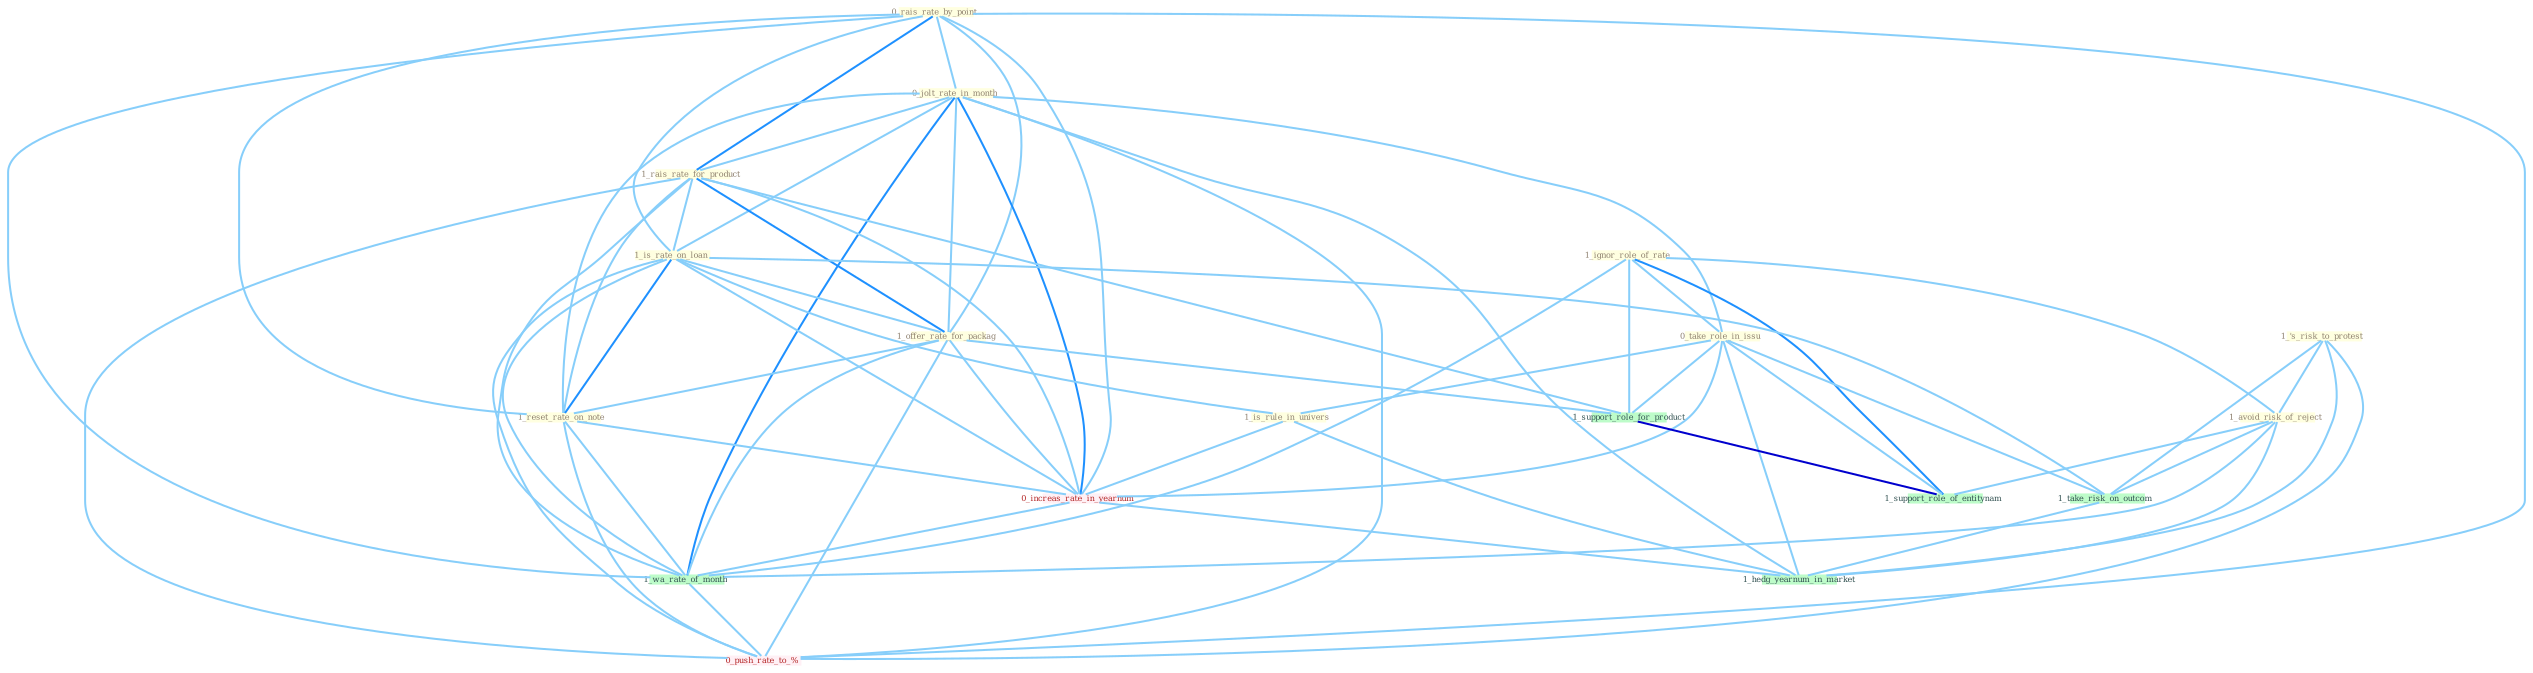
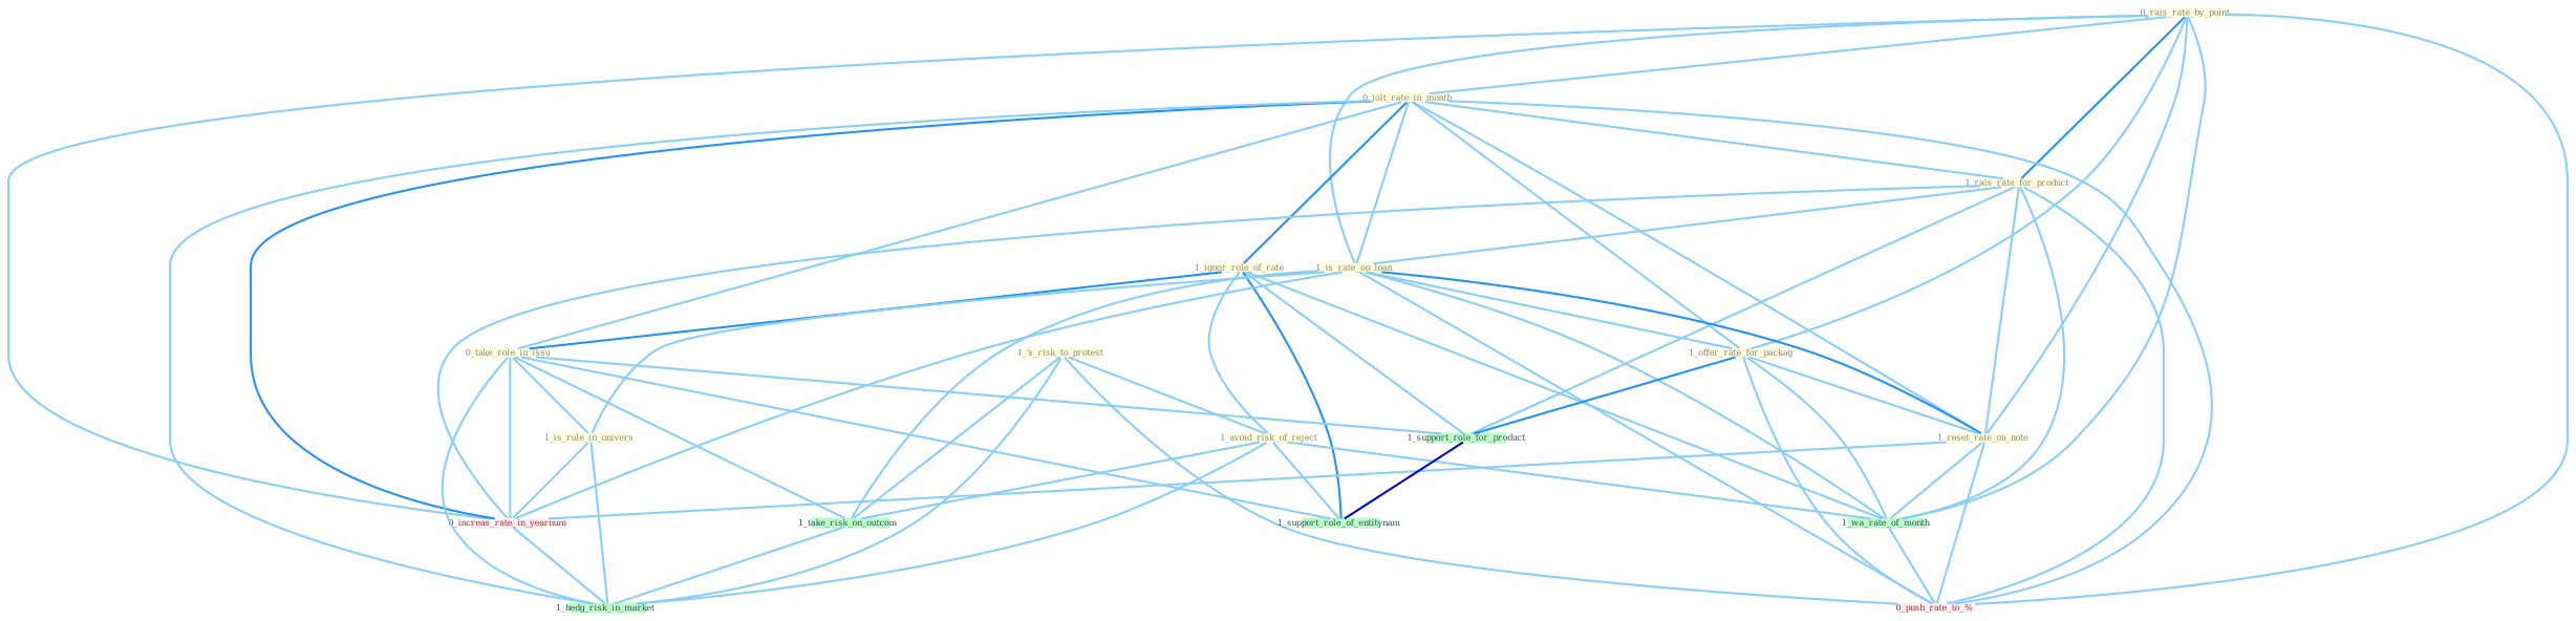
  graph {
    node [color="#ffffe0" fixedsize=true fontcolor="#8b7d6b" fontsize=4 shape=polygon style=filled]
    edge [color="#87cefa" w=1]
    "1_'s_risk_to_protest " [height=.06 width=.5]
    "0_rais_rate_by_point " [height=.06 width=.5]
    "0_jolt_rate_in_month " [height=.06 width=.5]
    "1_ignor_role_of_rate " [height=.06 width=.5]
    "1_rais_rate_for_product " [height=.06 width=.5]
    "1_avoid_risk_of_reject " [height=.06 width=.5]
    "1_is_rate_on_loan " [height=.06 width=.5]
    "0_take_role_in_issu " [height=.06 width=.5]
    "1_is_rule_in_univers " [height=.06 width=.5]
    "1_offer_rate_for_packag " [height=.06 width=.5]
    "1_reset_rate_on_note " [height=.06 width=.5]
    "0_increas_rate_in_yearnum " [color="#fff0f5" fontcolor="#b22222" height=.06 width=.5]
    "0_push_rate_to_% " [color="#fff0f5" fontcolor="#b22222" height=.06 width=.5]
    "1_take_risk_on_outcom " [color="#BDFCC9" fontcolor="#2f4f4f" height=.06 width=.5]
-   "1_hedg_risk_in_market " [color="#BDFCC9" fontcolor="#2f4f4f" height=.06 width=.5 label="1_hedg_yearnum_in_market"]
+   "1_hedg_risk_in_market " [color="#BDFCC9" fontcolor="#2f4f4f" height=.06 width=.5]
    "1_wa_rate_of_month " [color="#BDFCC9" fontcolor="#2f4f4f" height=.06 width=.5]
    n17 [color="#BDFCC9" fontcolor="#2f4f4f" height=.06 label="1_support_role_for_product" width=.5]
    "1_support_role_of_entitynam " [color="#BDFCC9" fontcolor="#2f4f4f" height=.06 width=.5]
    subgraph sub_1 {
      "1_'s_risk_to_protest "
      "0_rais_rate_by_point "
      "0_jolt_rate_in_month "
      "1_ignor_role_of_rate "
      "1_rais_rate_for_product "
      "1_avoid_risk_of_reject "
      "1_is_rate_on_loan "
      "0_take_role_in_issu "
      "1_is_rule_in_univers "
      "1_offer_rate_for_packag "
      "1_reset_rate_on_note "
    }
    subgraph sub_2 {
      "0_increas_rate_in_yearnum "
      "0_push_rate_to_% "
    }
    "1_'s_risk_to_protest " -- "1_avoid_risk_of_reject "
    "1_'s_risk_to_protest " -- "0_push_rate_to_% "
    "1_'s_risk_to_protest " -- "1_take_risk_on_outcom "
    "1_'s_risk_to_protest " -- "1_hedg_risk_in_market "
    "0_rais_rate_by_point " -- "0_jolt_rate_in_month "
    "0_rais_rate_by_point " -- "1_rais_rate_for_product " [color="#1e90ff" w=2]
    "0_rais_rate_by_point " -- "1_is_rate_on_loan "
    "0_rais_rate_by_point " -- "1_offer_rate_for_packag "
    "0_rais_rate_by_point " -- "1_reset_rate_on_note "
    "0_rais_rate_by_point " -- "0_increas_rate_in_yearnum "
    "0_rais_rate_by_point " -- "0_push_rate_to_% "
    "0_rais_rate_by_point " -- "1_wa_rate_of_month "
    "0_jolt_rate_in_month " -- "1_rais_rate_for_product "
    "0_jolt_rate_in_month " -- "1_is_rate_on_loan "
    "0_jolt_rate_in_month " -- "0_take_role_in_issu "
    "0_jolt_rate_in_month " -- "1_offer_rate_for_packag "
    "0_jolt_rate_in_month " -- "1_reset_rate_on_note "
    "0_jolt_rate_in_month " -- "0_increas_rate_in_yearnum " [color="#1e90ff" w=2]
    "0_jolt_rate_in_month " -- "0_push_rate_to_% "
    "0_jolt_rate_in_month " -- "1_hedg_risk_in_market "
-   "0_jolt_rate_in_month " -- "1_wa_rate_of_month " [color="#1e90ff" w=2]
+   "0_jolt_rate_in_month " -- "1_ignor_role_of_rate " [color="#1e90ff" w=2]
    "1_ignor_role_of_rate " -- "1_avoid_risk_of_reject "
-   "1_ignor_role_of_rate " -- "0_take_role_in_issu "
+   "1_ignor_role_of_rate " -- "0_take_role_in_issu " [color="#1e90ff"]
    "1_ignor_role_of_rate " -- "1_wa_rate_of_month "
    "1_ignor_role_of_rate " -- n17
    "1_ignor_role_of_rate " -- "1_support_role_of_entitynam " [color="#1e90ff" w=2]
    "1_rais_rate_for_product " -- "1_is_rate_on_loan "
-   "1_rais_rate_for_product " -- "1_offer_rate_for_packag " [color="#1e90ff" w=2]
    "1_rais_rate_for_product " -- "1_reset_rate_on_note "
    "1_rais_rate_for_product " -- "0_increas_rate_in_yearnum "
    "1_rais_rate_for_product " -- "0_push_rate_to_% "
    "1_rais_rate_for_product " -- "1_wa_rate_of_month "
    "1_rais_rate_for_product " -- n17
    "1_avoid_risk_of_reject " -- "1_take_risk_on_outcom "
    "1_avoid_risk_of_reject " -- "1_hedg_risk_in_market "
    "1_avoid_risk_of_reject " -- "1_wa_rate_of_month "
    "1_avoid_risk_of_reject " -- "1_support_role_of_entitynam "
    "1_is_rate_on_loan " -- "1_is_rule_in_univers "
    "1_is_rate_on_loan " -- "1_offer_rate_for_packag "
    "1_is_rate_on_loan " -- "1_reset_rate_on_note " [color="#1e90ff" w=2]
    "1_is_rate_on_loan " -- "0_increas_rate_in_yearnum "
    "1_is_rate_on_loan " -- "0_push_rate_to_% "
    "1_is_rate_on_loan " -- "1_take_risk_on_outcom "
    "1_is_rate_on_loan " -- "1_wa_rate_of_month "
    "0_take_role_in_issu " -- "1_is_rule_in_univers "
    "0_take_role_in_issu " -- "0_increas_rate_in_yearnum "
    "0_take_role_in_issu " -- "1_take_risk_on_outcom "
    "0_take_role_in_issu " -- "1_hedg_risk_in_market "
    "0_take_role_in_issu " -- n17
    "0_take_role_in_issu " -- "1_support_role_of_entitynam "
    "1_is_rule_in_univers " -- "0_increas_rate_in_yearnum "
    "1_is_rule_in_univers " -- "1_hedg_risk_in_market "
    "1_offer_rate_for_packag " -- "1_reset_rate_on_note "
-   "1_offer_rate_for_packag " -- "0_increas_rate_in_yearnum "
    "1_offer_rate_for_packag " -- "0_push_rate_to_% "
    "1_offer_rate_for_packag " -- "1_wa_rate_of_month "
-   "1_offer_rate_for_packag " -- n17
+   "1_offer_rate_for_packag " -- n17 [color="#1e90ff"]
    "1_reset_rate_on_note " -- "0_increas_rate_in_yearnum "
    "1_reset_rate_on_note " -- "0_push_rate_to_% "
    "1_reset_rate_on_note " -- "1_wa_rate_of_month "
    "0_increas_rate_in_yearnum " -- "1_hedg_risk_in_market "
-   "0_increas_rate_in_yearnum " -- "1_wa_rate_of_month "
    "1_take_risk_on_outcom " -- "1_hedg_risk_in_market "
    "1_wa_rate_of_month " -- "0_push_rate_to_% "
    n17 -- "1_support_role_of_entitynam " [color="#0000cd" w=3]
  }
